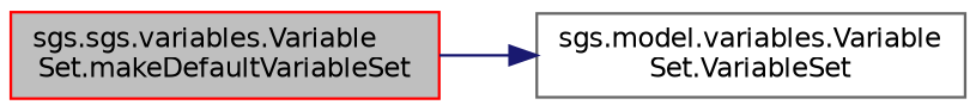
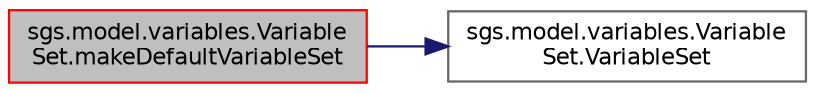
  digraph {
    rankdir=LR
    node [fontname=Helvetica fontsize=10 shape=record style=filled]
-   n1 [color=red fillcolor=grey75 fontcolor=black height=0.2 label="sgs.sgs.variables.Variable\lSet.makeDefaultVariableSet" width=0.4]
+   n1 [color=red fillcolor=grey75 fontcolor=black height=0.2 label="sgs.model.variables.Variable\lSet.makeDefaultVariableSet" width=0.4]
    n2 [color=gray40 fillcolor=white height=0.2 label="sgs.model.variables.Variable\lSet.VariableSet" width=0.4]
    n1 -> n2 [color=midnightblue fontname=Helvetica fontsize=10 labelfontname=Helvetica labelfontsize=10 style=solid]
  }
